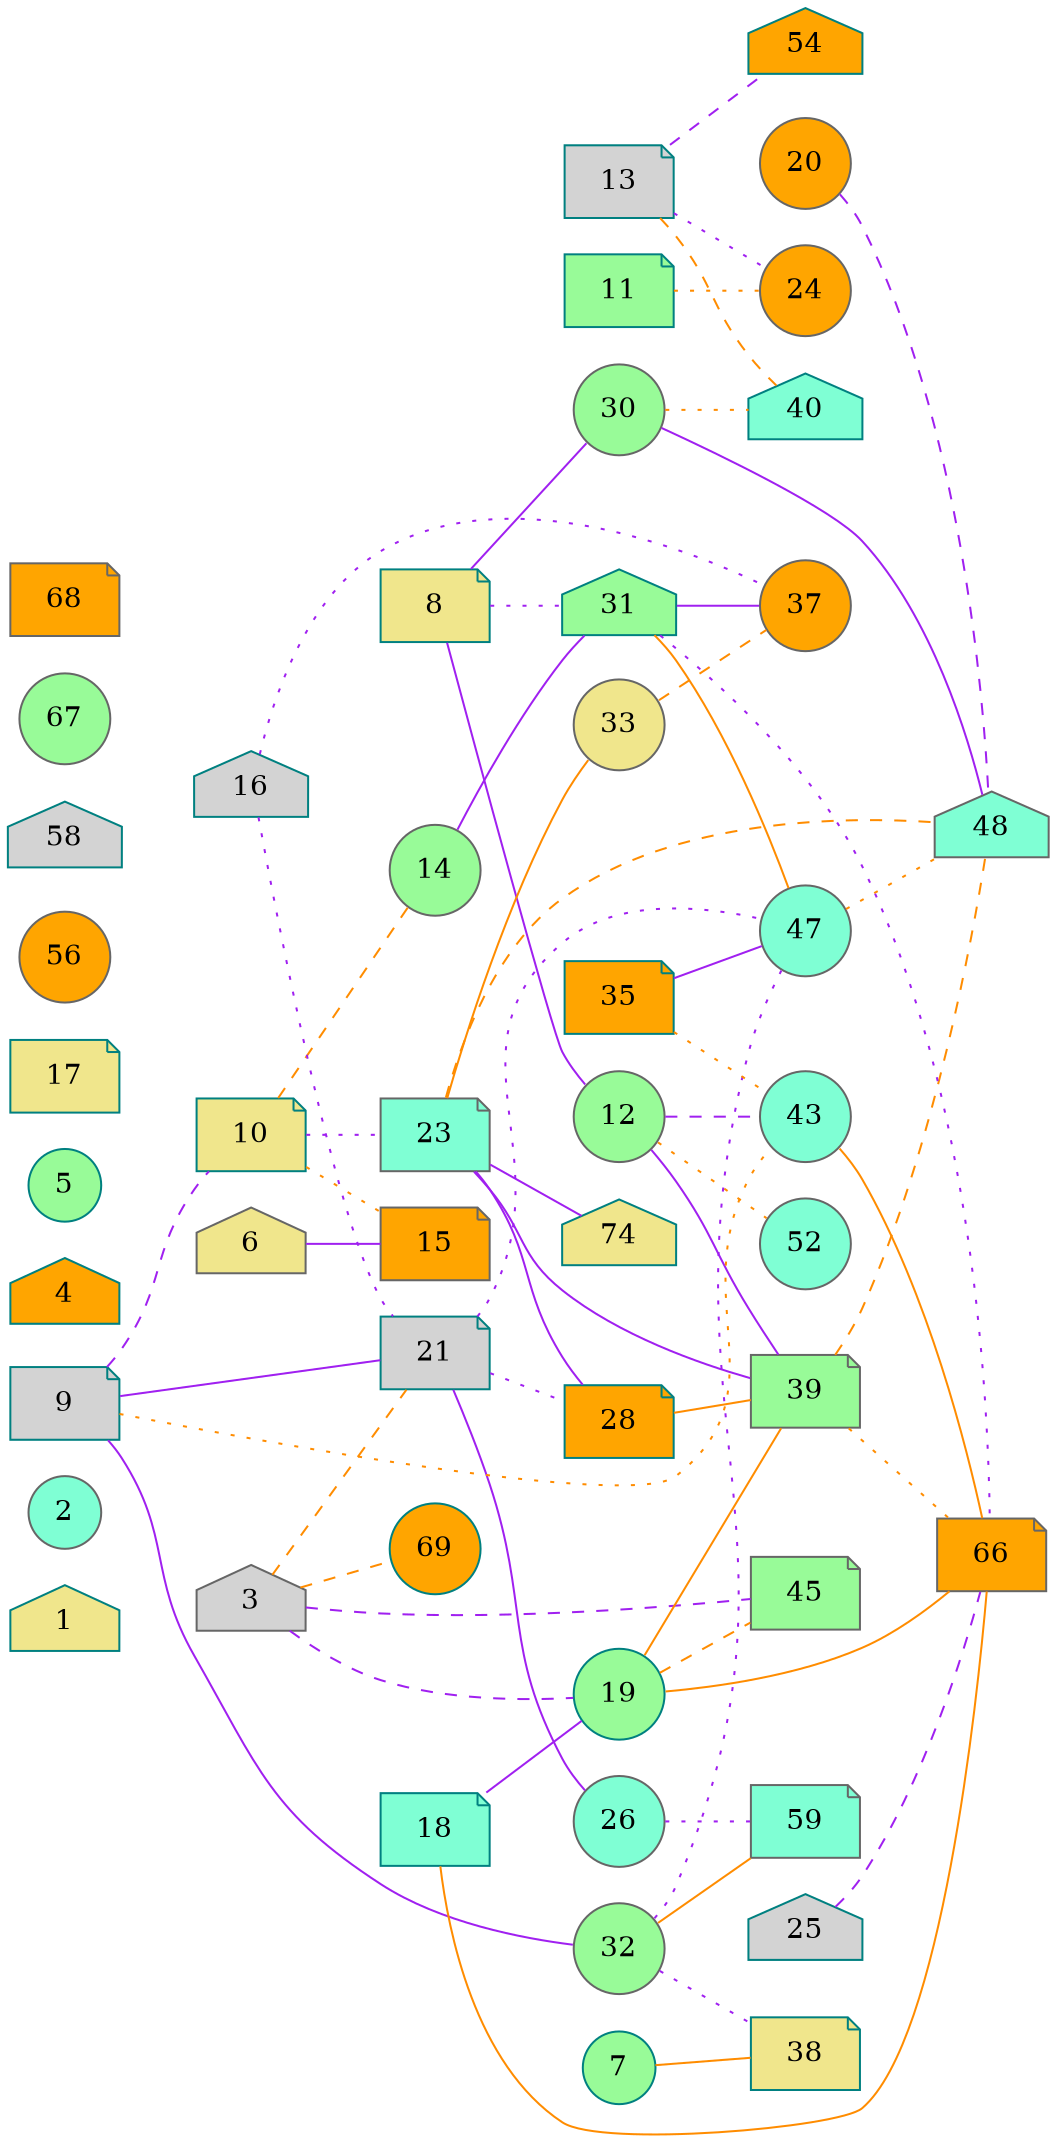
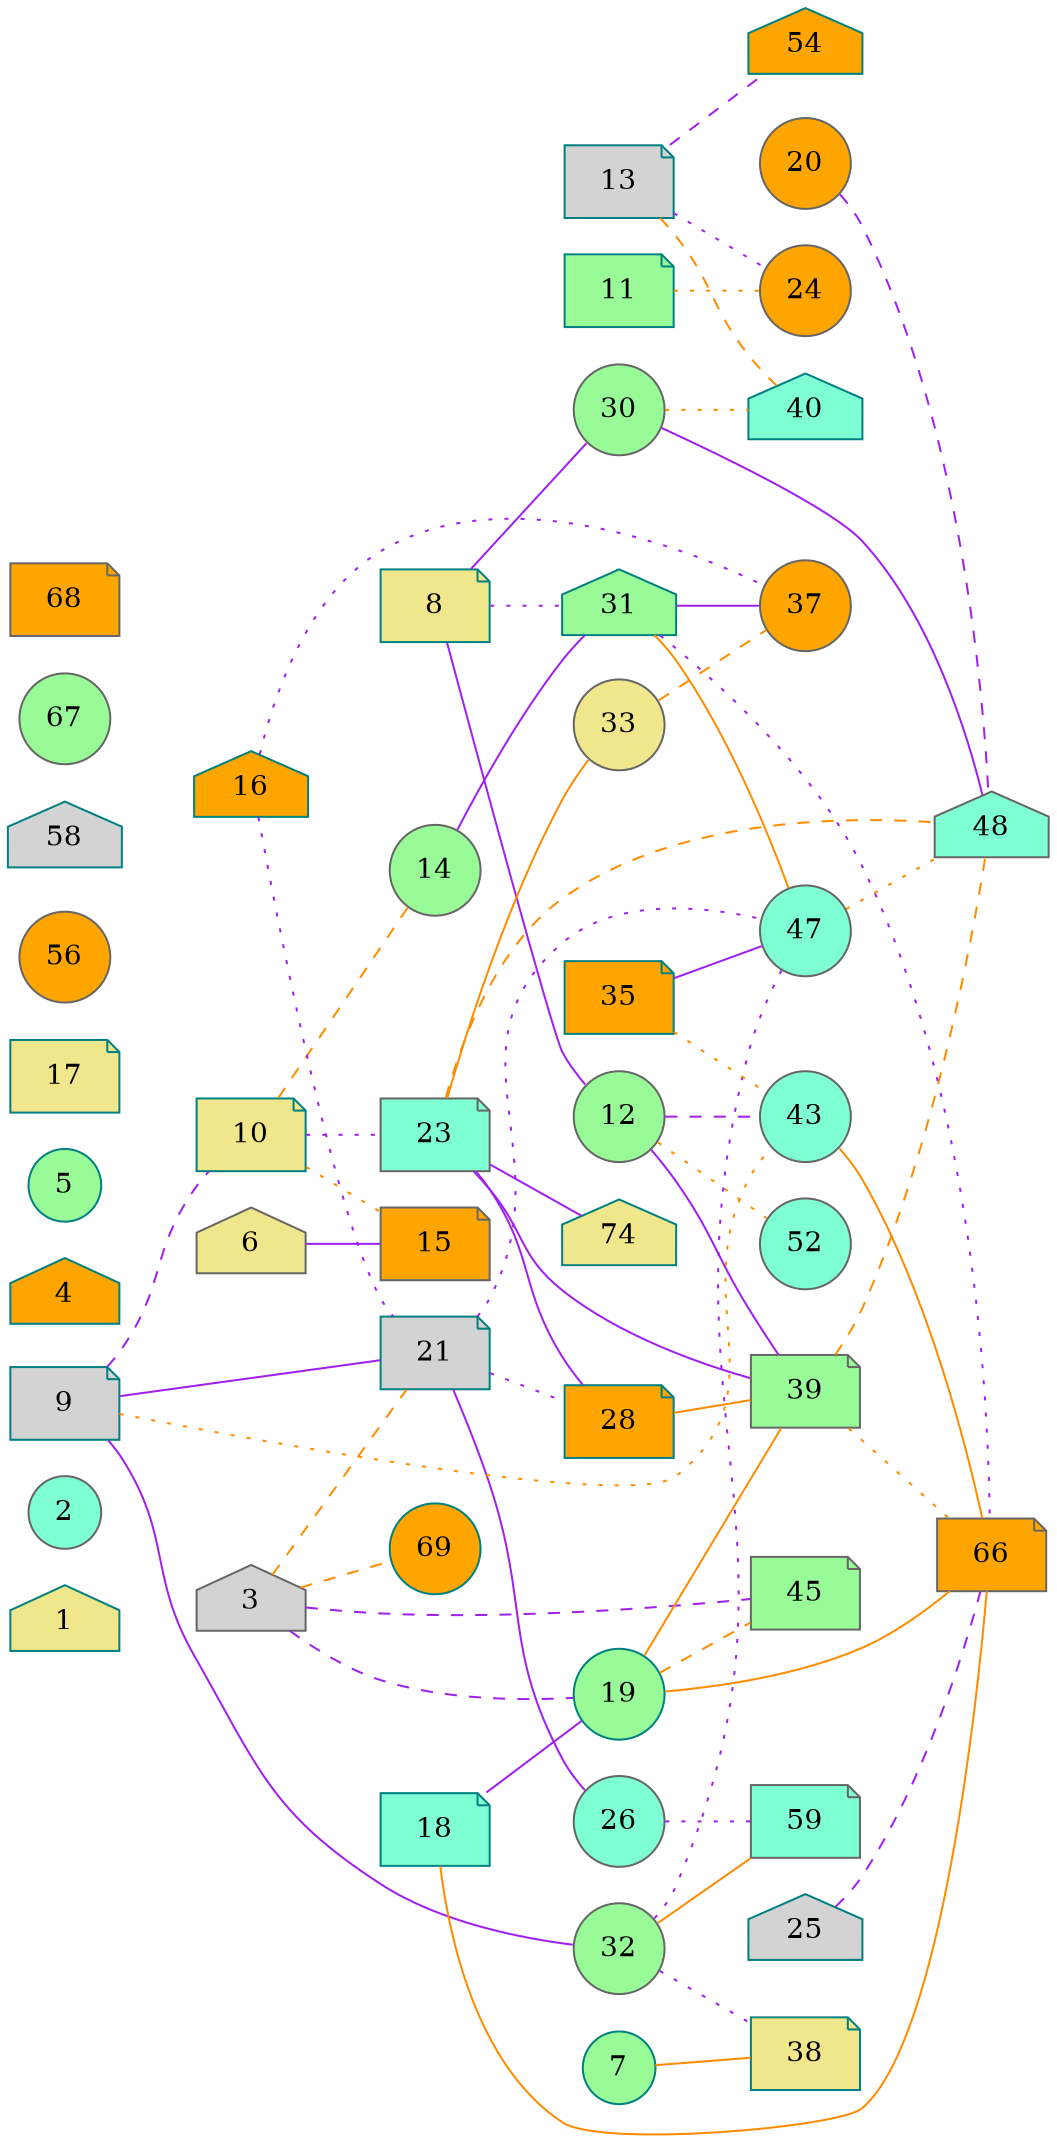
  graph {
    rankdir=LR
    node [color=gray40 fillcolor=palegreen shape=circle style=filled]
    edge [color=purple style=solid]
    1 [color=teal fillcolor=khaki shape=house]
    2 [fillcolor=aquamarine]
    3 [fillcolor=lightgrey shape=house super="+55"]
    19 [color=teal super="+27"]
    21 [color=teal fillcolor=lightgrey shape=note super="+51"]
    45 [shape=note]
    69 [color=teal fillcolor=orange]
    39 [shape=note super="+57"]
    66 [fillcolor=orange shape=note super="+72"]
    26 [fillcolor=aquamarine]
    28 [color=teal fillcolor=orange shape=note]
    47 [fillcolor=aquamarine super="+64"]
    4 [color=teal fillcolor=orange shape=house]
    5 [color=teal]
    15 [fillcolor=orange shape=note super="+60"]
    6 [fillcolor=khaki shape=house]
    38 [color=teal fillcolor=khaki shape=note super="+41"]
    7 [color=teal]
    8 [color=teal fillcolor=khaki shape=note super="+42"]
    12 [super="+22"]
    30 [super="+63"]
    31 [color=teal shape=house super="+36"]
    43 [fillcolor=aquamarine super="+50"]
    52 [fillcolor=aquamarine]
    40 [color=teal fillcolor=aquamarine shape=house]
    48 [fillcolor=aquamarine shape=house super="+71"]
    37 [fillcolor=orange super="+65"]
    9 [color=teal fillcolor=lightgrey shape=note super="+61"]
    10 [color=teal fillcolor=khaki shape=note super="+62"]
    32 [super="+44"]
    14
    23 [fillcolor=aquamarine shape=note super="+34"]
    59 [fillcolor=aquamarine shape=note super="+73"]
    33 [fillcolor=khaki]
    74 [color=teal fillcolor=khaki shape=house]
    11 [color=teal shape=note]
    24 [fillcolor=orange]
    13 [color=teal fillcolor=lightgrey shape=note super="+53"]
    54 [color=teal fillcolor=orange shape=house super="+75"]
-   16 [color=teal fillcolor=lightgrey shape=house]
+   16 [color=teal fillcolor=orange shape=house]
    17 [color=teal fillcolor=khaki shape=note]
    18 [color=teal fillcolor=aquamarine shape=note]
    20 [fillcolor=orange super="+70"]
    25 [color=teal fillcolor=lightgrey shape=house super="+29"]
    35 [color=teal fillcolor=orange shape=note super="+49"]
    56 [fillcolor=orange]
    58 [color=teal fillcolor=lightgrey shape=house]
    67
    68 [fillcolor=orange shape=note]
    3 -- 19 [style=dashed]
    3 -- 21 [color=darkorange style=dashed]
    3 -- 45 [style=dashed]
    3 -- 69 [color=darkorange style=dashed]
    19 -- 45 [color=darkorange style=dashed]
    19 -- 39 [color=darkorange]
    19 -- 66 [color=darkorange]
    21 -- 26
    21 -- 28 [style=dotted]
    21 -- 47 [style=dotted]
    39 -- 66 [color=darkorange style=dotted]
    39 -- 48 [color=darkorange style=dashed]
    26 -- 59 [style=dotted]
    28 -- 39 [color=darkorange]
    47 -- 48 [color=darkorange style=dotted]
    6 -- 15
    7 -- 38 [color=darkorange]
    8 -- 12
    8 -- 30
    8 -- 31 [style=dotted]
    12 -- 39
    12 -- 43 [style=dashed weight=2]
    12 -- 52 [color=darkorange style=dotted]
    30 -- 40 [color=darkorange style=dotted]
    30 -- 48
    31 -- 66 [style=dotted]
    31 -- 47 [color=darkorange weight=2]
    31 -- 37
    43 -- 66 [color=darkorange]
    9 -- 21
    9 -- 43 [color=darkorange style=dotted]
    9 -- 10 [style=dashed]
    9 -- 32
    10 -- 15 [color=darkorange style=dotted]
    10 -- 14 [color=darkorange style=dashed]
    10 -- 23 [style=dotted]
    32 -- 47 [style=dotted]
    32 -- 38 [style=dotted]
    32 -- 59 [color=darkorange]
    14 -- 31
    23 -- 39
    23 -- 28
    23 -- 48 [color=darkorange style=dashed]
    23 -- 33 [color=darkorange]
    23 -- 74
    33 -- 37 [color=darkorange style=dashed]
    11 -- 24 [color=darkorange style=dotted]
    13 -- 40 [color=darkorange style=dashed]
    13 -- 24 [style=dotted]
    13 -- 54 [style=dashed]
    16 -- 21 [style=dotted]
    16 -- 37 [style=dotted]
    18 -- 19
    18 -- 66 [color=darkorange]
    20 -- 48 [style=dashed]
    25 -- 66 [style=dashed]
    35 -- 47
    35 -- 43 [color=darkorange style=dotted]
  }
